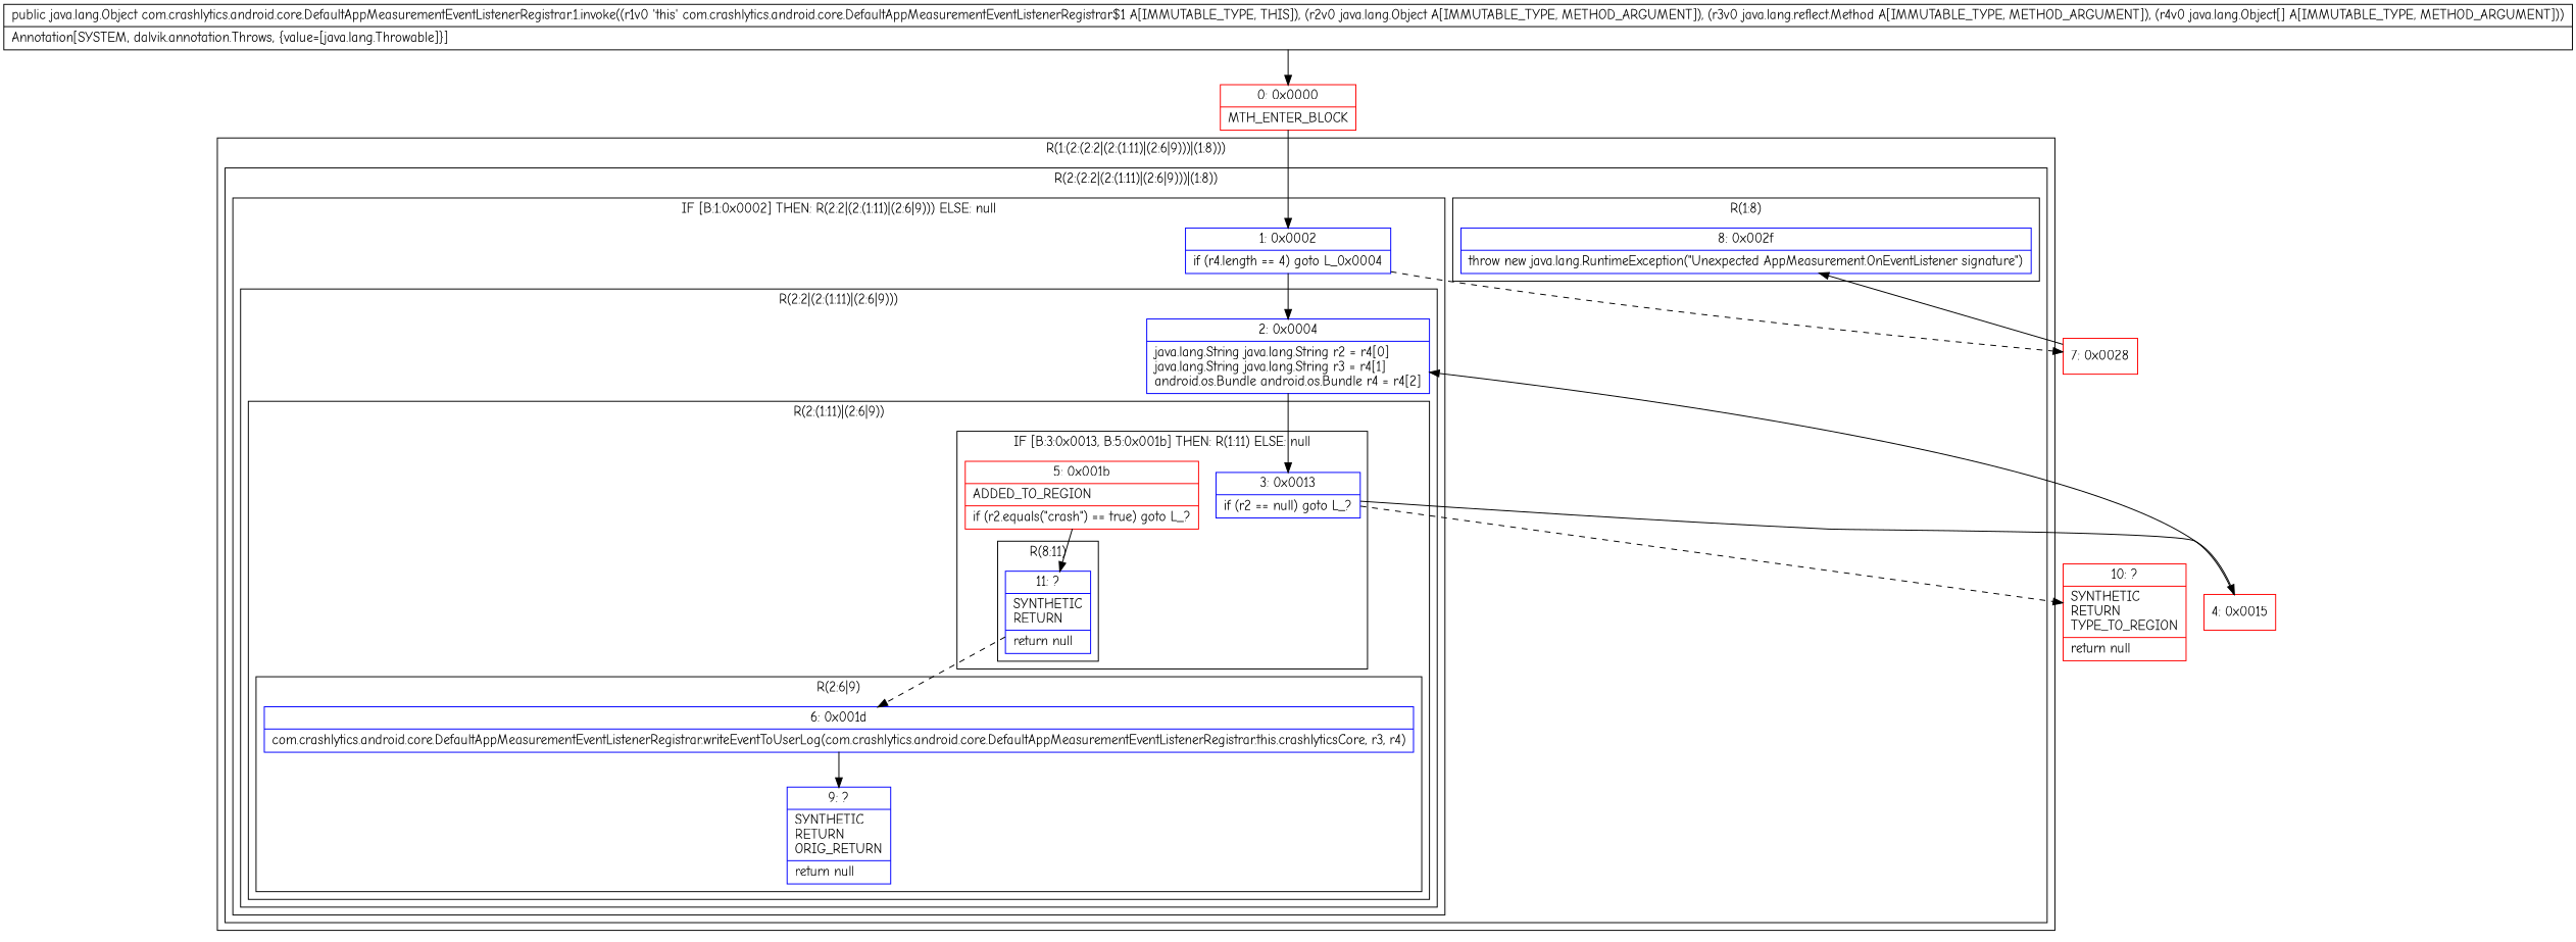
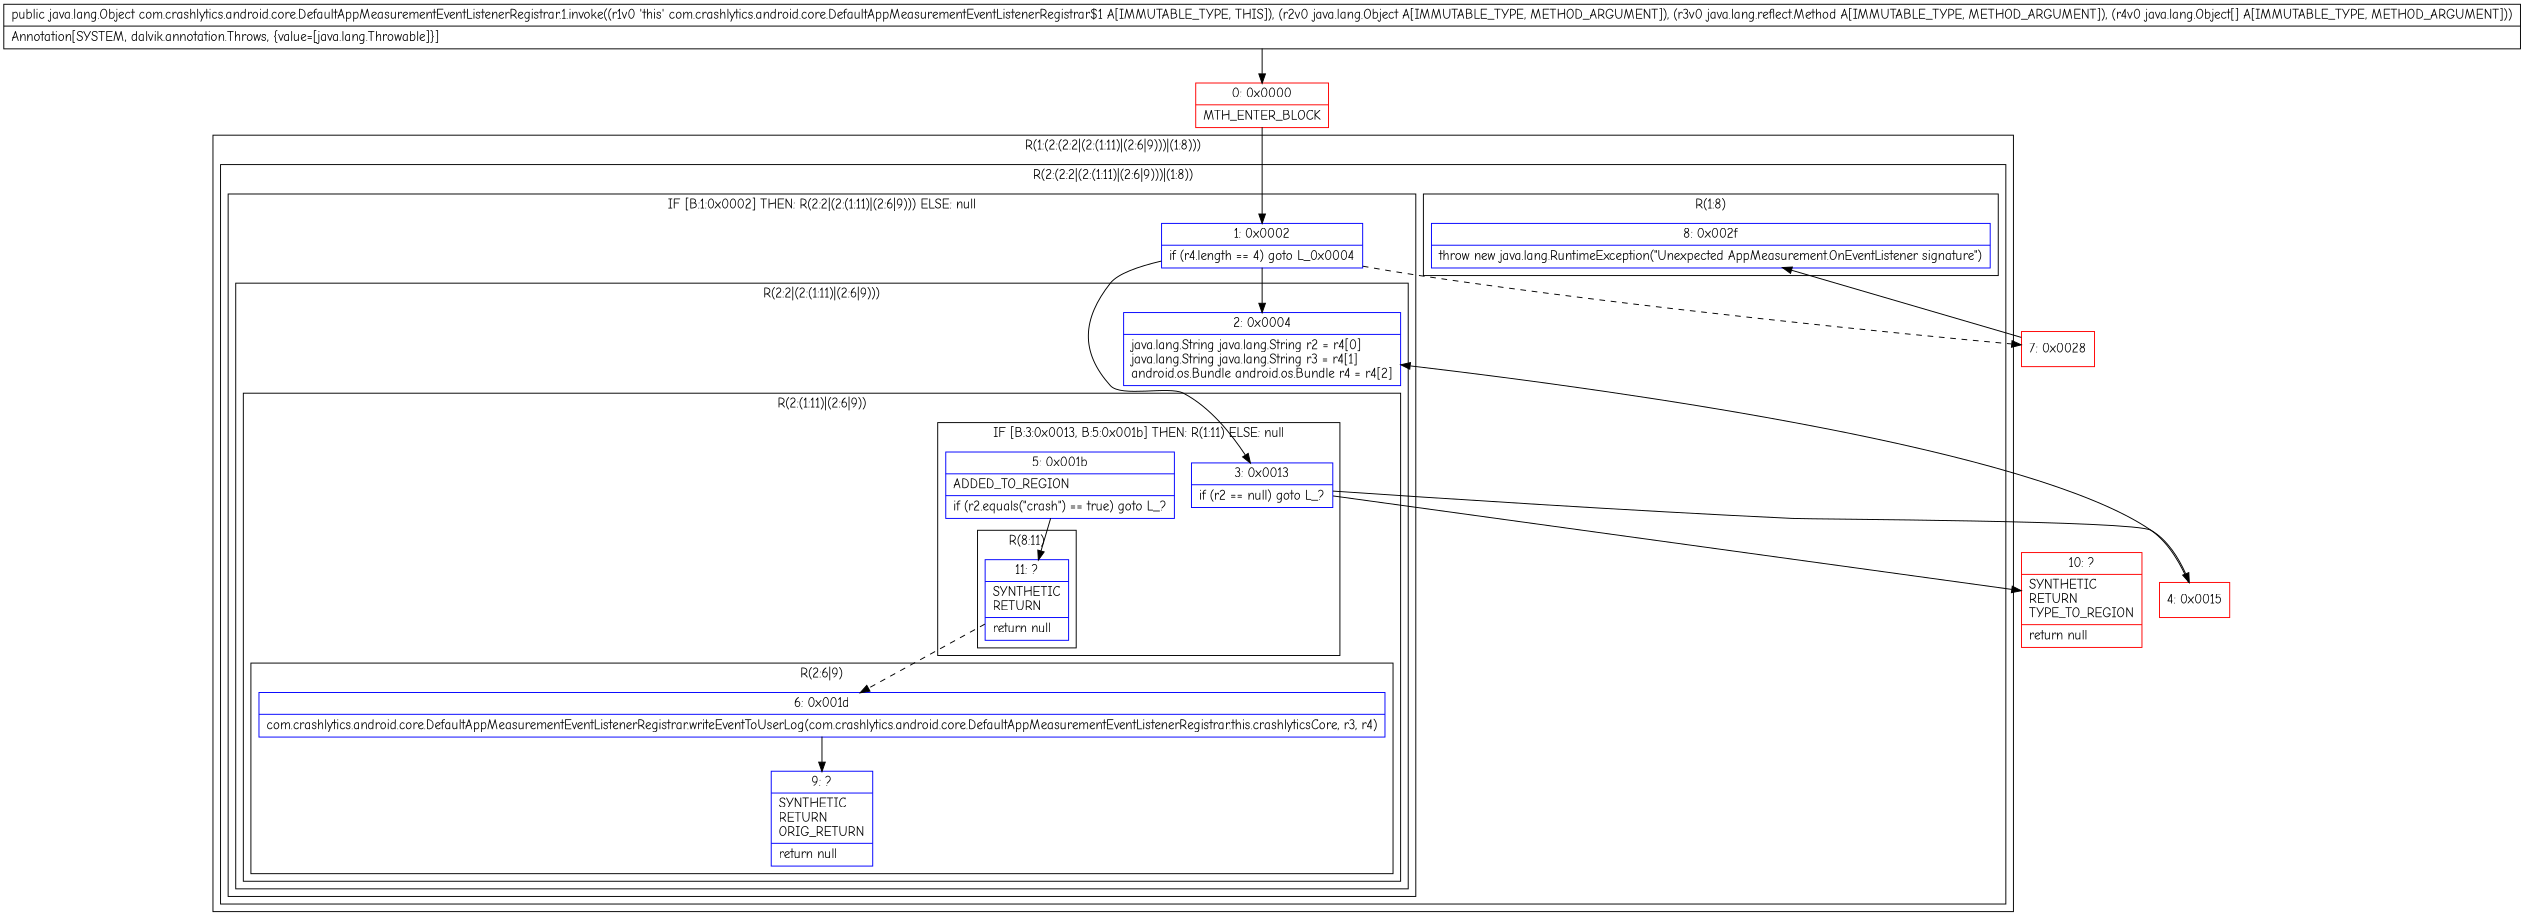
  digraph {
    fontname="Comic Neue"
    node [color=blue fontname="Comic Neue" shape=record]
    edge [fontname="Comic Neue"]
    n1 [label="{11\:\ ?|SYNTHETIC\lRETURN\l|return null\l}"]
    n2 [label="{3\:\ 0x0013|if (r2 == null) goto L_?\l}"]
-   n3 [color=red label="{5\:\ 0x001b|ADDED_TO_REGION\l|if (r2.equals(\"crash\") == true) goto L_?\l}"]
+   n3 [label="{5\:\ 0x001b|ADDED_TO_REGION\l|if (r2.equals(\"crash\") == true) goto L_?\l}"]
    n4 [label="{6\:\ 0x001d|com.crashlytics.android.core.DefaultAppMeasurementEventListenerRegistrar.writeEventToUserLog(com.crashlytics.android.core.DefaultAppMeasurementEventListenerRegistrar.this.crashlyticsCore, r3, r4)\l}"]
    n5 [label="{9\:\ ?|SYNTHETIC\lRETURN\lORIG_RETURN\l|return null\l}"]
    n6 [label="{2\:\ 0x0004|java.lang.String java.lang.String r2 = r4[0]\ljava.lang.String java.lang.String r3 = r4[1]\landroid.os.Bundle android.os.Bundle r4 = r4[2]\l}"]
    n7 [label="{1\:\ 0x0002|if (r4.length == 4) goto L_0x0004\l}"]
    n8 [label="{8\:\ 0x002f|throw new java.lang.RuntimeException(\"Unexpected AppMeasurement.OnEventListener signature\")\l}"]
    n9 [color=red label="{4\:\ 0x0015}"]
    n10 [color=red label="{10\:\ ?|SYNTHETIC\lRETURN\lTYPE_TO_REGION\l|return null\l}"]
    n11 [color=red label="{7\:\ 0x0028}"]
    n12 [color=red label="{0\:\ 0x0000|MTH_ENTER_BLOCK\l}"]
    n13 [label="{public java.lang.Object com.crashlytics.android.core.DefaultAppMeasurementEventListenerRegistrar.1.invoke((r1v0 'this' com.crashlytics.android.core.DefaultAppMeasurementEventListenerRegistrar$1 A[IMMUTABLE_TYPE, THIS]), (r2v0 java.lang.Object A[IMMUTABLE_TYPE, METHOD_ARGUMENT]), (r3v0 java.lang.reflect.Method A[IMMUTABLE_TYPE, METHOD_ARGUMENT]), (r4v0 java.lang.Object[] A[IMMUTABLE_TYPE, METHOD_ARGUMENT]))  | Annotation[SYSTEM, dalvik.annotation.Throws, \{value=[java.lang.Throwable]\}]\l}" color=""]
    subgraph cluster_1 {
      label="R(1:(2:(2:2|(2:(1:11)|(2:6|9)))|(1:8)))"
      subgraph cluster_2 {
        label="R(2:(2:2|(2:(1:11)|(2:6|9)))|(1:8))"
        subgraph cluster_3 {
          label="IF [B:1:0x0002] THEN: R(2:2|(2:(1:11)|(2:6|9))) ELSE: null"
          n7
          subgraph cluster_4 {
            label="R(2:2|(2:(1:11)|(2:6|9)))"
            n6
            subgraph cluster_5 {
              label="R(2:(1:11)|(2:6|9))"
              subgraph cluster_6 {
                label="IF [B:3:0x0013, B:5:0x001b] THEN: R(1:11) ELSE: null"
                n2
                n3
                subgraph cluster_7 {
                  label="R(8:11)"
                  n1
                }
              }
              subgraph cluster_8 {
                label="R(2:6|9)"
                n4
                n5
              }
            }
          }
        }
        subgraph cluster_9 {
          label="R(1:8)"
          n8
        }
      }
    }
    n1 -> n4 [style=dashed]
    n2 -> n9 [style=solid]
-   n2 -> n10 [style=dashed]
+   n2 -> n10
    n3 -> n1
    n4 -> n5
-   n6 -> n2
+   n7 -> n2
    n7 -> n6
    n7 -> n11 [style=dashed]
    n9 -> n6
    n11 -> n8
    n12 -> n7
    n13 -> n12
  }
